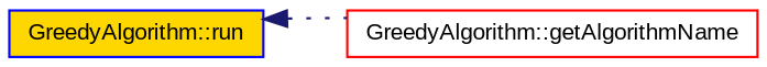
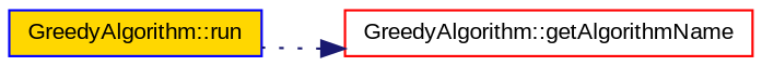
  digraph {
    rankdir=RL
    fontname="Liberation Sans"
    node [fontname="Liberation Sans" fontsize=10 shape=record style=filled]
    n1 [color=red fillcolor=white fontcolor=black height=0.2 label="GreedyAlgorithm::getAlgorithmName" width=0.4]
    n2 [color=blue fillcolor=gold height=0.2 label="GreedyAlgorithm::run" width=0.4]
-   n2 -> n1 [color=midnightblue dir=back fontname="Liberation Sans" fontsize=10 labelfontname=Helvetica labelfontsize=10 style=dotted]
+   n1 -> n2 [color=midnightblue dir=back fontname="Liberation Sans" fontsize=10 labelfontname=Helvetica labelfontsize=10 style=dotted]
  }
